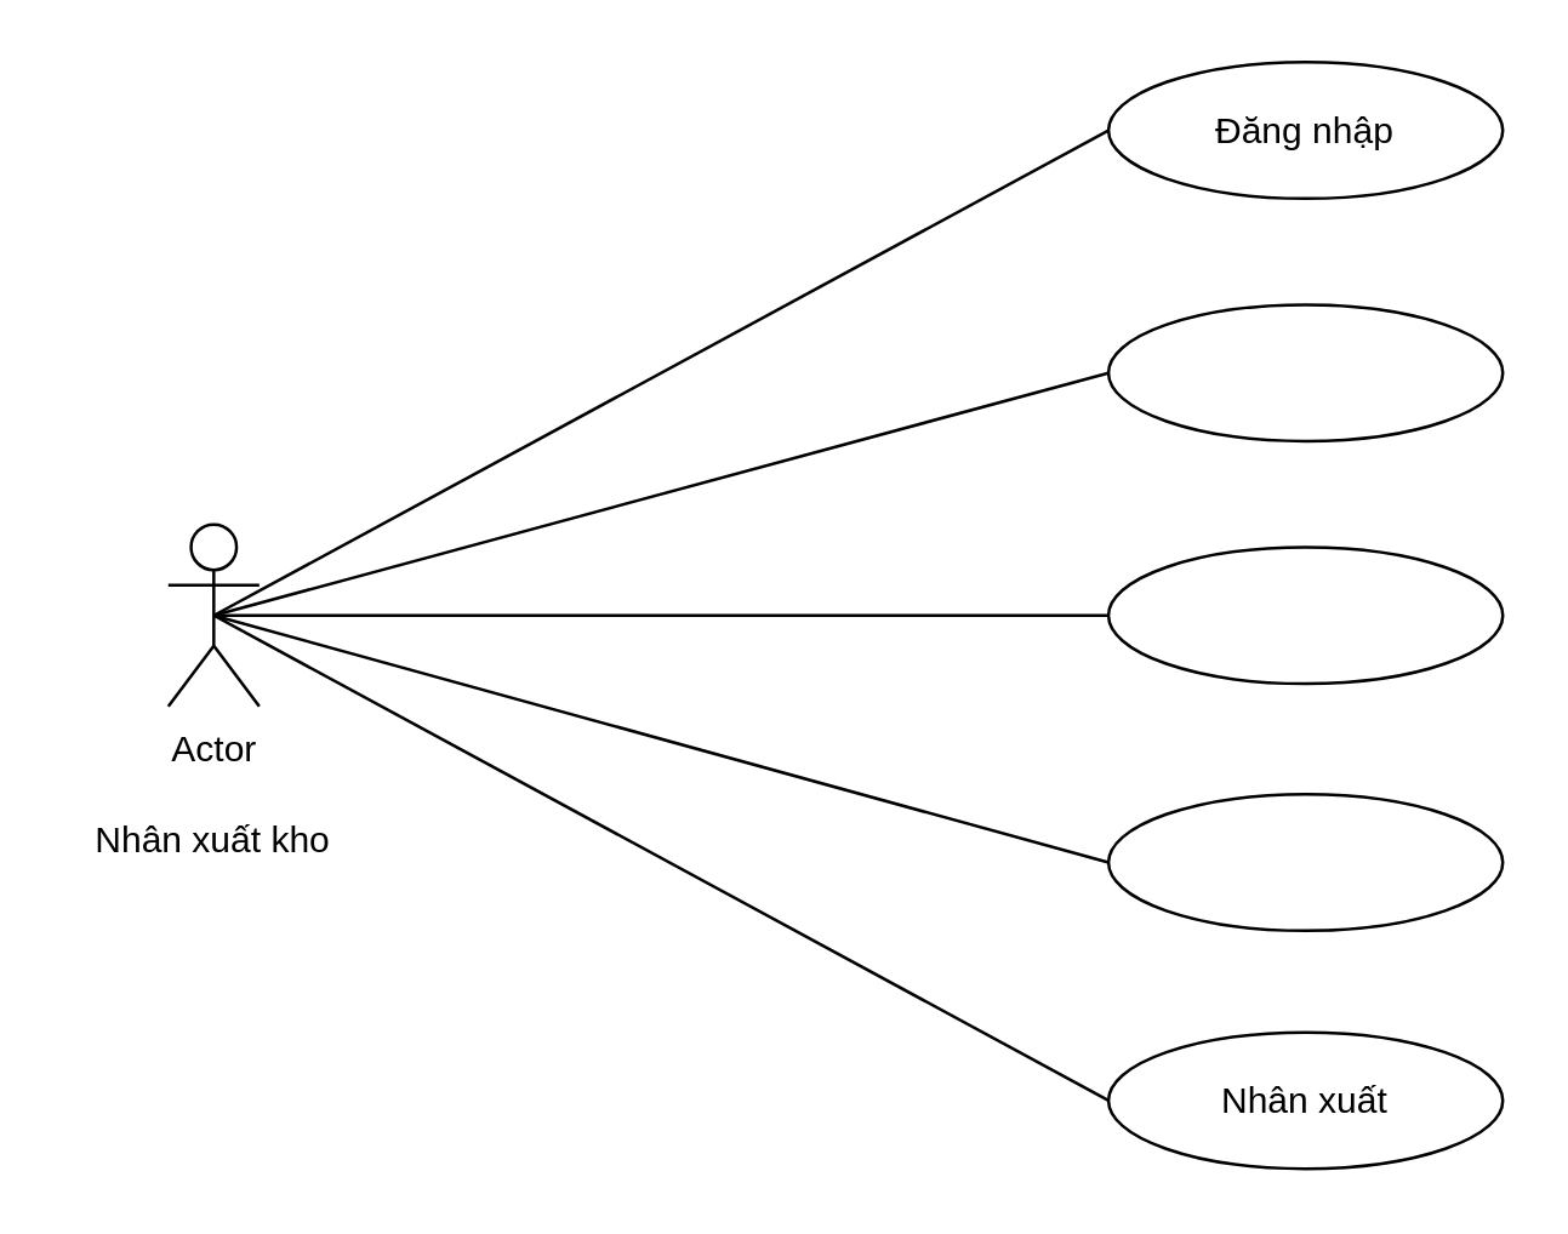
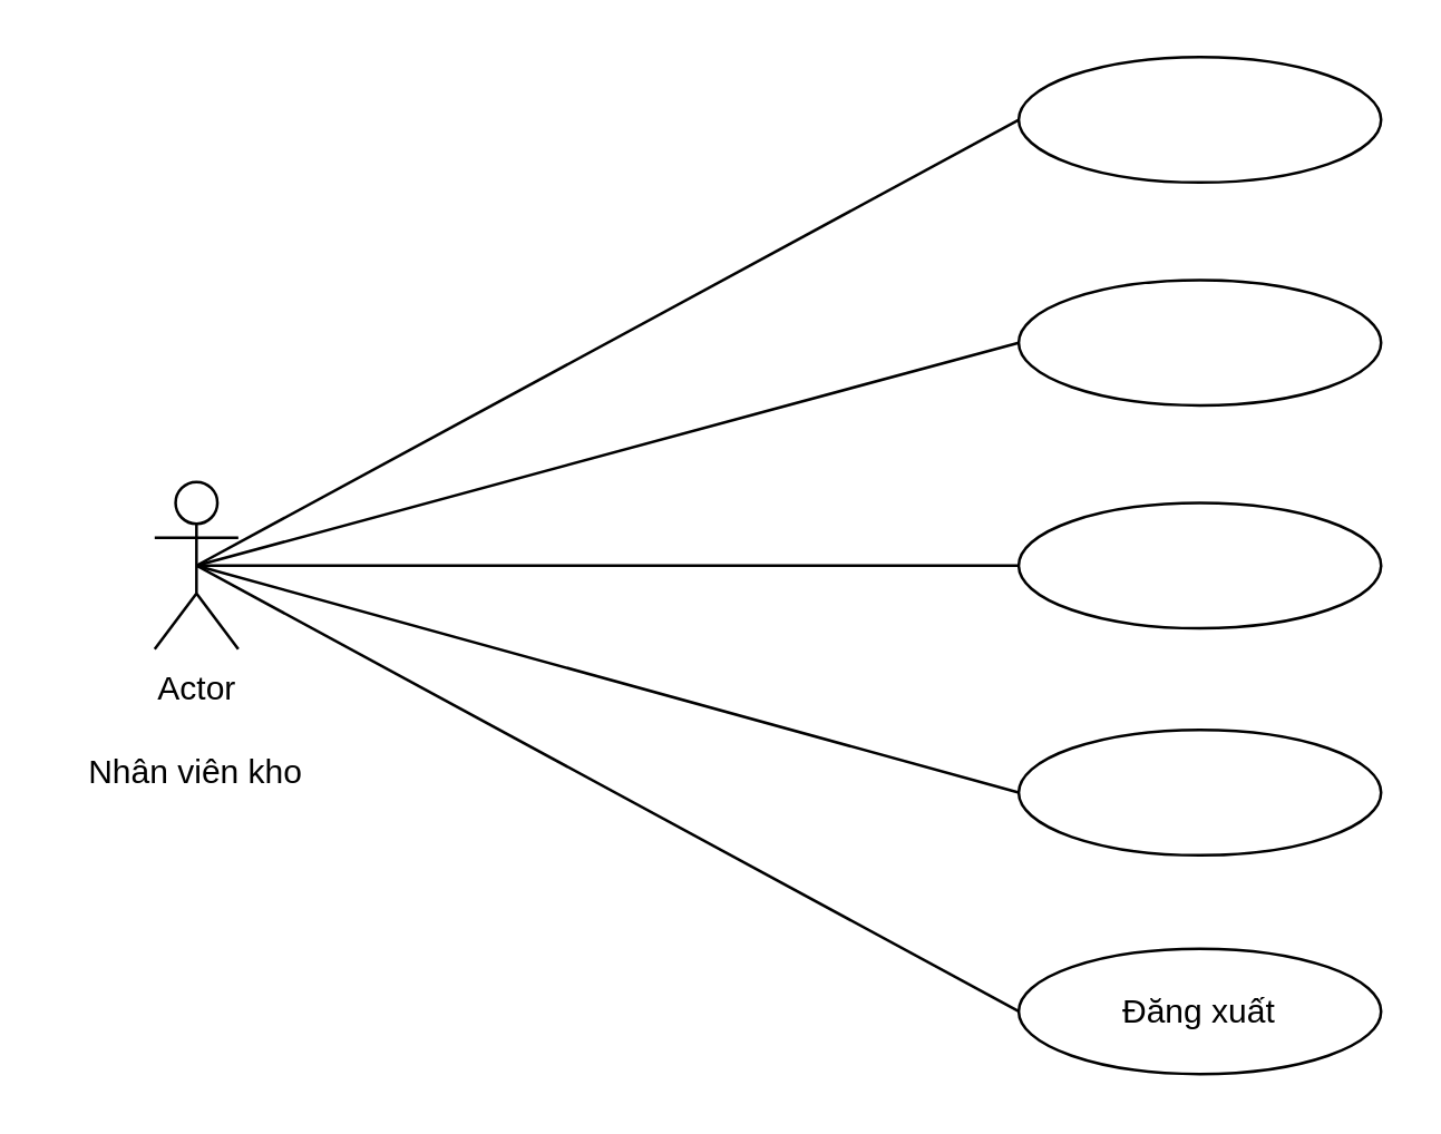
  <mxCell id="0" />
  <mxCell id="1" parent="0" />
  <mxCell id="2" value="Actor" style="shape=umlActor;verticalLabelPosition=bottom;verticalAlign=top;html=1;outlineConnect=0;direction=east;fontFamily=Helvetica;labelPadding=0;" vertex="1" parent="1"><mxGeometry x="55" y="172.5" width="30" height="60" as="geometry" /></mxCell>
- <mxCell id="3" value="Nhân xuất kho" style="text;html=1;align=center;verticalAlign=middle;whiteSpace=wrap;rounded=0;" vertex="1" parent="1"><mxGeometry x="20" y="261.5" width="100" height="30" as="geometry" /></mxCell>
+ <mxCell id="3" value="Nhân viên kho" style="text;html=1;align=center;verticalAlign=middle;whiteSpace=wrap;rounded=0;" vertex="1" parent="1"><mxGeometry x="20" y="261.5" width="100" height="30" as="geometry" /></mxCell>
  <mxCell id="4" value="" style="ellipse;whiteSpace=wrap;html=1;" vertex="1" parent="1"><mxGeometry x="365" y="20" width="130" height="45" as="geometry" /></mxCell>
- <mxCell id="5" value="Đăng nhập" style="text;html=1;align=center;verticalAlign=middle;whiteSpace=wrap;rounded=0;" vertex="1" parent="1"><mxGeometry x="370" y="27.5" width="120" height="30" as="geometry" /></mxCell>
  <mxCell id="6" value="" style="ellipse;whiteSpace=wrap;html=1;" vertex="1" parent="1"><mxGeometry x="365" y="100" width="130" height="45" as="geometry" /></mxCell>
  <mxCell id="7" value="" style="ellipse;whiteSpace=wrap;html=1;" vertex="1" parent="1"><mxGeometry x="365" y="180" width="130" height="45" as="geometry" /></mxCell>
  <mxCell id="8" value="" style="ellipse;whiteSpace=wrap;html=1;" vertex="1" parent="1"><mxGeometry x="365" y="261.5" width="130" height="45" as="geometry" /></mxCell>
  <mxCell id="9" value="" style="ellipse;whiteSpace=wrap;html=1;" vertex="1" parent="1"><mxGeometry x="365" y="340" width="130" height="45" as="geometry" /></mxCell>
- <mxCell id="10" value="Nhân xuất" style="text;html=1;align=center;verticalAlign=middle;whiteSpace=wrap;rounded=0;" vertex="1" parent="1"><mxGeometry x="370" y="347.5" width="120" height="30" as="geometry" /></mxCell>
+ <mxCell id="10" value="Đăng xuất" style="text;html=1;align=center;verticalAlign=middle;whiteSpace=wrap;rounded=0;" vertex="1" parent="1"><mxGeometry x="370" y="347.5" width="120" height="30" as="geometry" /></mxCell>
  <mxCell id="11" value="" style="endArrow=none;html=1;rounded=0;exitX=0.5;exitY=0.5;exitDx=0;exitDy=0;exitPerimeter=0;entryX=0;entryY=0.5;entryDx=0;entryDy=0;" edge="1" parent="1" source="2" target="4"><mxGeometry width="50" height="50" relative="1" as="geometry"><mxPoint x="75" y="120" as="sourcePoint" /><mxPoint x="125" y="70" as="targetPoint" /></mxGeometry></mxCell>
  <mxCell id="12" value="" style="endArrow=none;html=1;rounded=0;entryX=0;entryY=0.5;entryDx=0;entryDy=0;exitX=0.5;exitY=0.5;exitDx=0;exitDy=0;exitPerimeter=0;" edge="1" parent="1" source="2" target="6"><mxGeometry width="50" height="50" relative="1" as="geometry"><mxPoint x="75" y="150" as="sourcePoint" /><mxPoint x="125" y="100" as="targetPoint" /></mxGeometry></mxCell>
  <mxCell id="13" value="" style="endArrow=none;html=1;rounded=0;exitX=0.5;exitY=0.5;exitDx=0;exitDy=0;exitPerimeter=0;entryX=0;entryY=0.5;entryDx=0;entryDy=0;" edge="1" parent="1" source="2" target="9"><mxGeometry width="50" height="50" relative="1" as="geometry"><mxPoint x="135" y="347.5" as="sourcePoint" /><mxPoint x="255" y="530" as="targetPoint" /></mxGeometry></mxCell>
  <mxCell id="14" value="" style="endArrow=none;html=1;rounded=0;entryX=0;entryY=0.5;entryDx=0;entryDy=0;exitX=0.5;exitY=0.5;exitDx=0;exitDy=0;exitPerimeter=0;" edge="1" parent="1" source="2" target="8"><mxGeometry width="50" height="50" relative="1" as="geometry"><mxPoint x="135" y="347.5" as="sourcePoint" /><mxPoint x="185" y="297.5" as="targetPoint" /></mxGeometry></mxCell>
  <mxCell id="15" value="" style="endArrow=none;html=1;rounded=0;entryX=0;entryY=0.5;entryDx=0;entryDy=0;exitX=0.5;exitY=0.5;exitDx=0;exitDy=0;exitPerimeter=0;" edge="1" parent="1" source="2" target="7"><mxGeometry width="50" height="50" relative="1" as="geometry"><mxPoint x="135" y="347.5" as="sourcePoint" /><mxPoint x="185" y="297.5" as="targetPoint" /></mxGeometry></mxCell>
